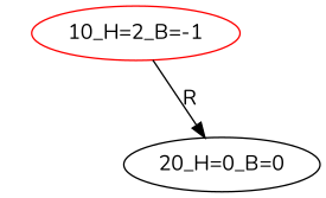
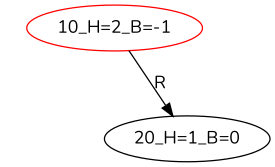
  digraph {
    fontname=Nunito
    node [fontname=Nunito]
    edge [fontname=Nunito]
    "10_H=2_B=-1" [color=red]
    HD0 [style=invis]
-   "20_H=1_B=0" [label="20_H=0_B=0"]
+   "20_H=1_B=0"
    "10_H=2_B=-1" -> HD0 [label=L style=invis]
    "10_H=2_B=-1" -> "20_H=1_B=0" [label=R]
  }
